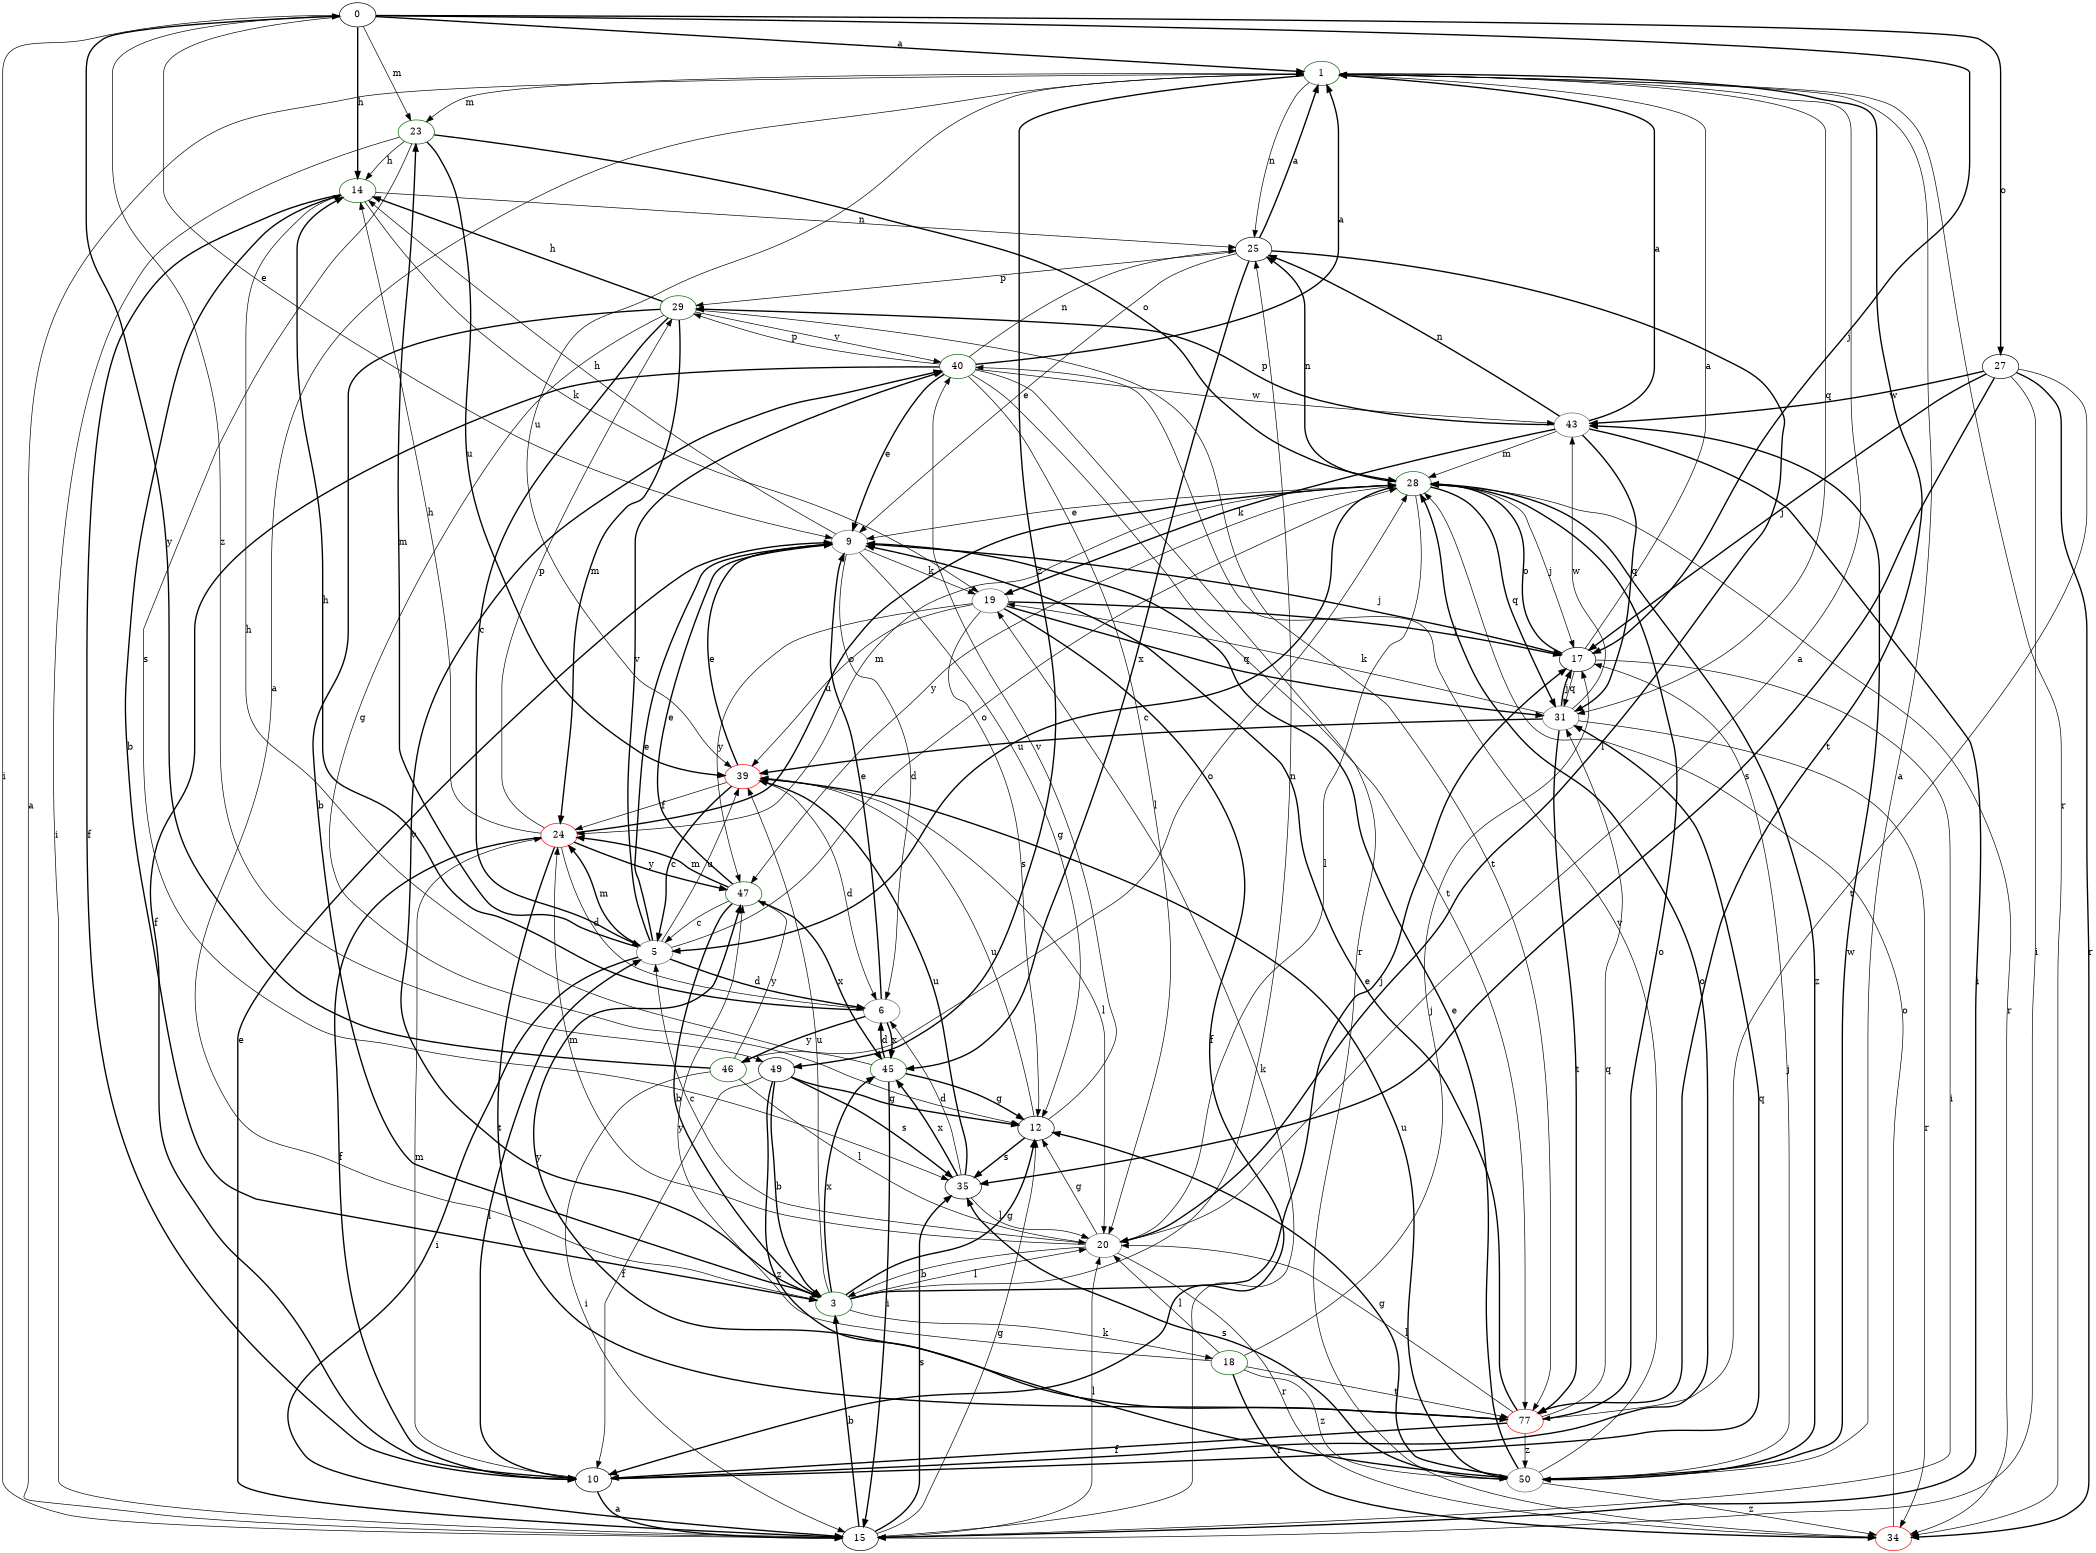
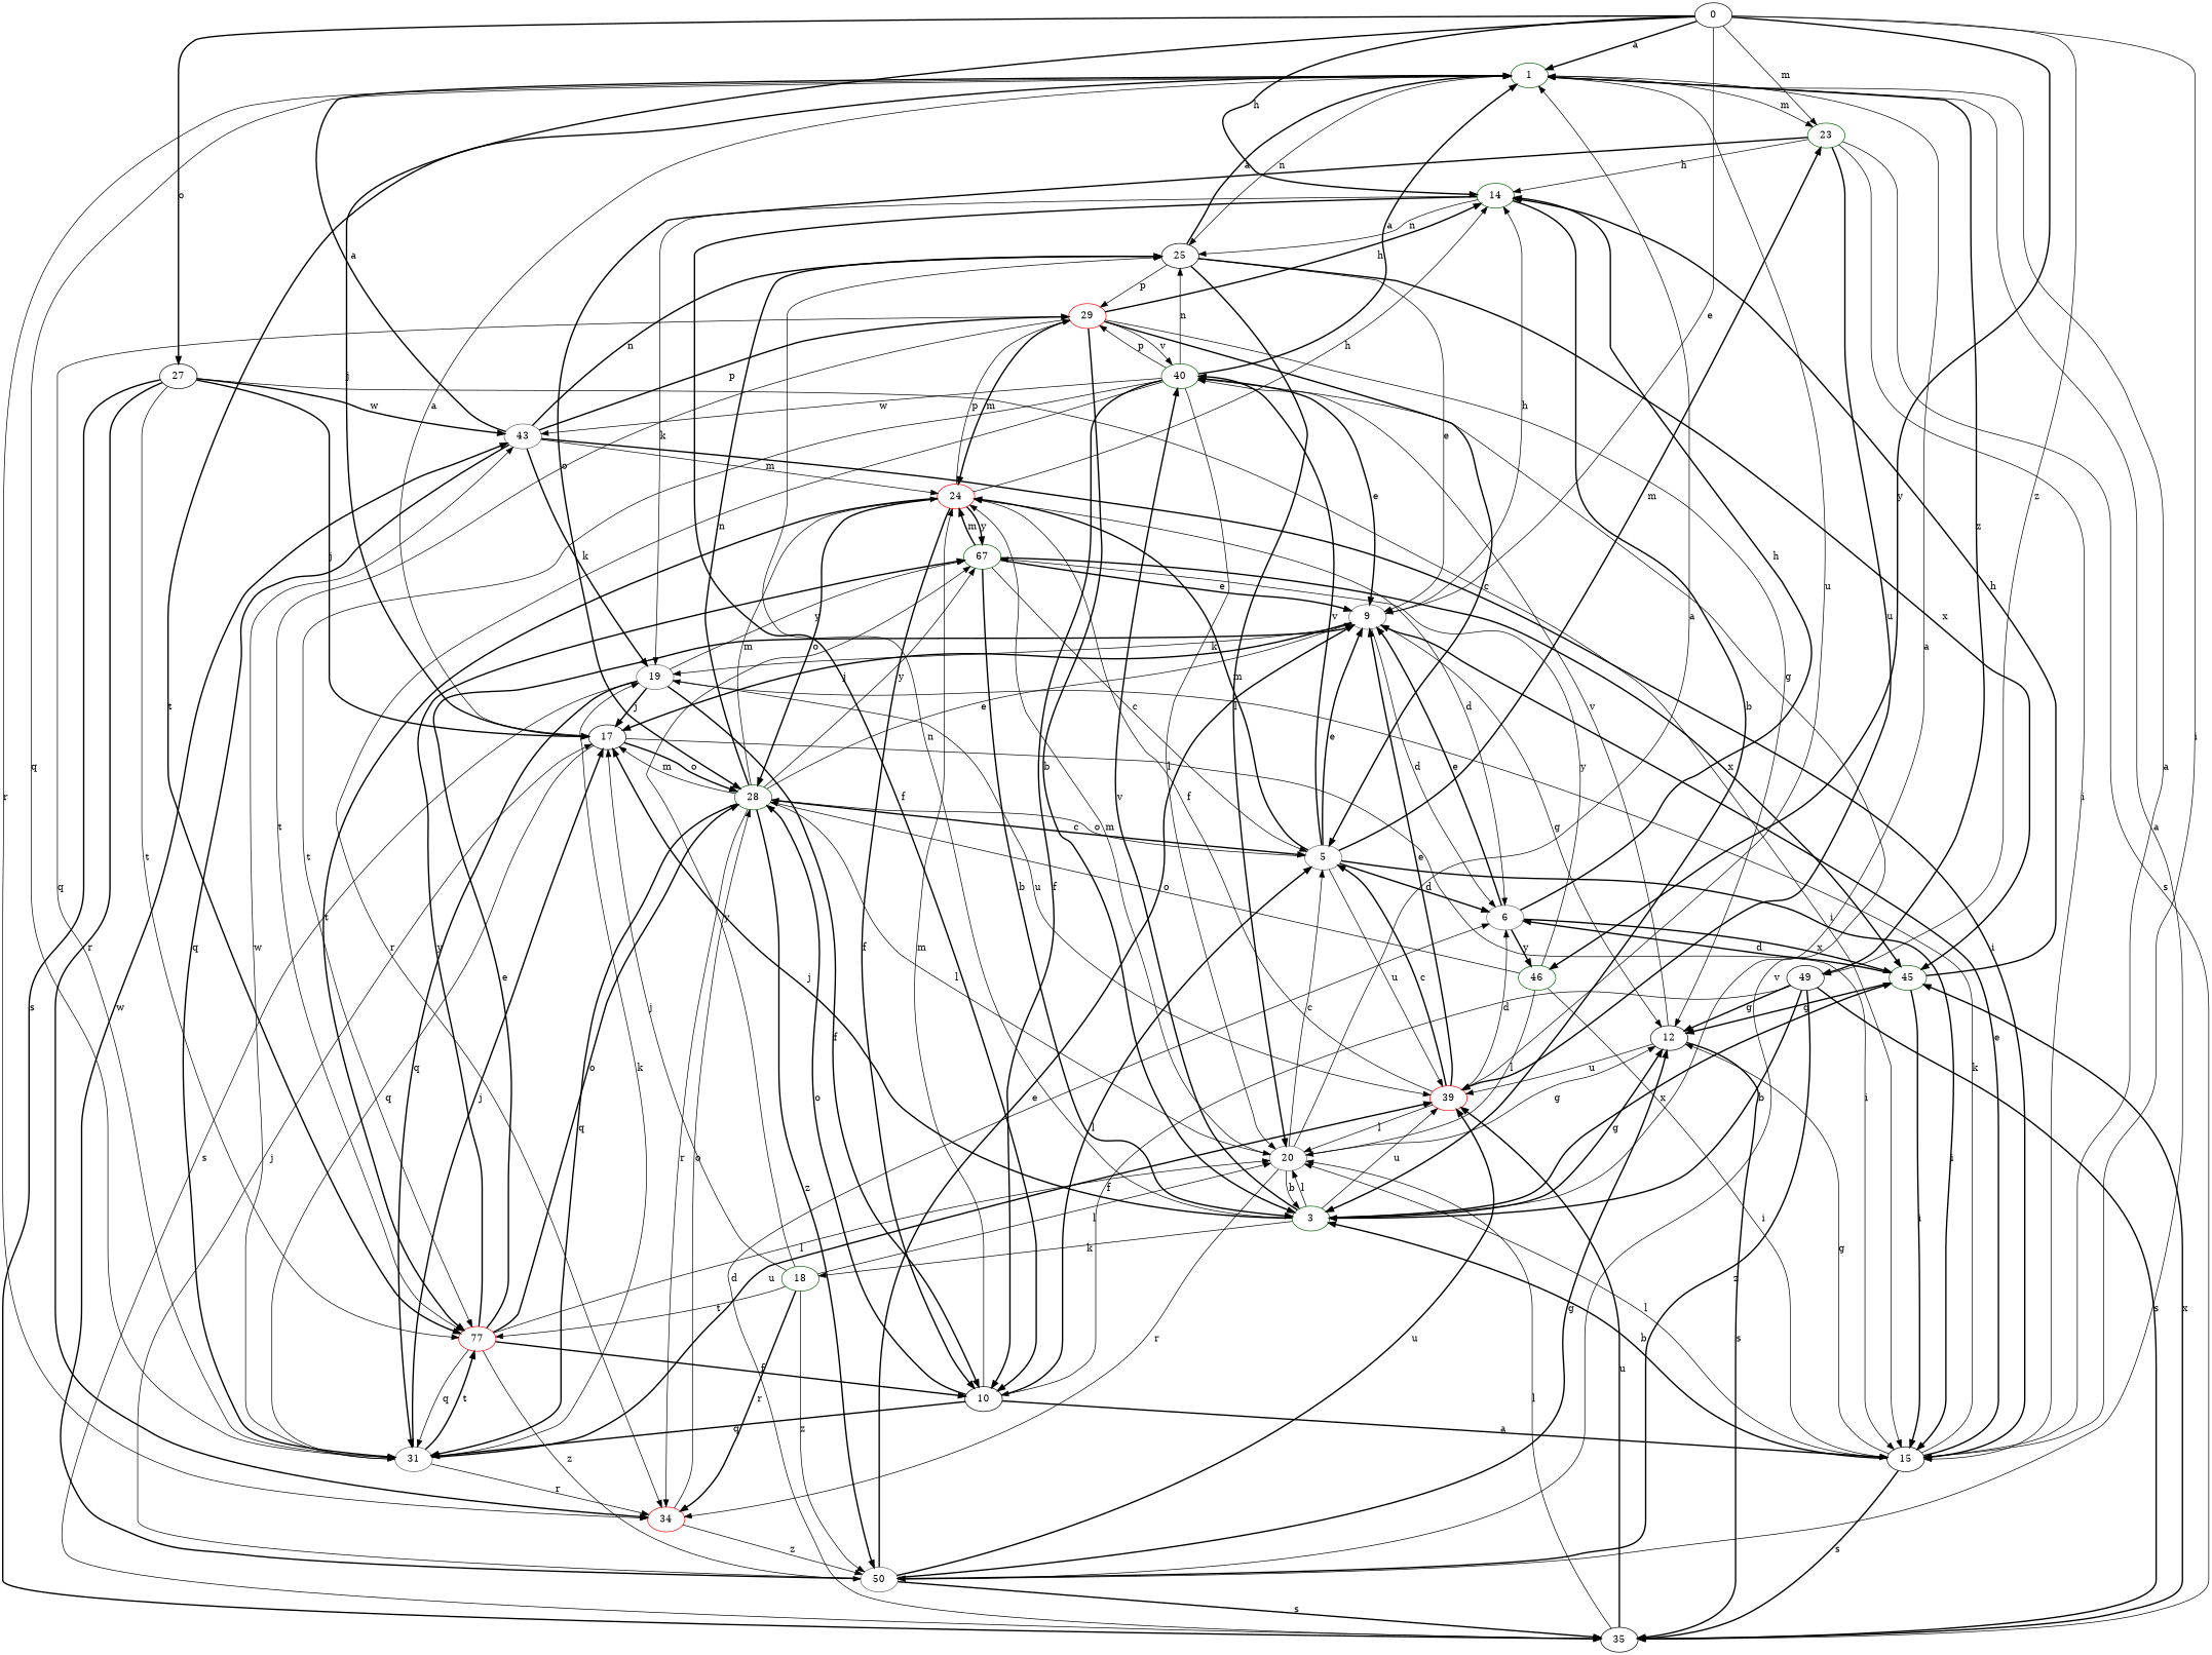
  strict digraph {
    node [color=darkgreen]
    edge [style=bold]
    0 [color=black]
    1
    9 [color=gray40]
    14
    15 [color=black]
    17 [color=black]
    23
    27 [color=black]
    46
    49 [color=black]
    25 [color=black]
    31 [color=gray40]
    34 [color=red]
    n14 [color=red label=77]
    39 [color=red]
    12 [color=black]
    6 [color=gray40]
    19 [color=gray40]
    3
    10 [color=black]
    20 [color=gray40]
    35 [color=black]
    28
    43 [color=gray40]
-   47
+   47 [label=67]
    50 [color=gray40]
    45
-   29
+   29 [color=red]
    5 [color=gray40]
    24 [color=red]
    18
    40
    0 -> 1 [label=a]
    0 -> 9 [label=e style=solid]
    0 -> 14 [label=h]
    0 -> 15 [label=i style=solid]
    0 -> 17 [label=j]
    0 -> 23 [label=m style=solid]
    0 -> 27 [label=o]
-   46 -> 0 [label=y]
+   0 -> 46 [label=y]
    0 -> 49 [label=z style=solid]
    1 -> 23 [label=m style=solid]
    1 -> 49 [label=z]
    1 -> 25 [label=n style=solid]
    1 -> 31 [label=q style=solid]
    1 -> 34 [label=r style=solid]
    1 -> n14 [label=t]
    1 -> 39 [label=u style=solid]
    9 -> 14 [label=h style=solid]
    9 -> 17 [label=j]
    9 -> 12 [label=g style=solid]
    9 -> 6 [label=d style=solid]
    9 -> 19 [label=k style=solid]
    14 -> 25 [label=n style=solid]
    14 -> 19 [label=k style=solid]
    14 -> 3 [label=b]
    14 -> 10 [label=f]
    15 -> 1 [label=a style=solid]
    15 -> 9 [label=e]
    15 -> 12 [label=g style=solid]
    15 -> 19 [label=k style=solid]
    15 -> 3 [label=b]
    15 -> 20 [label=l style=solid]
    15 -> 35 [label=s]
    17 -> 1 [label=a style=solid]
    17 -> 15 [label=i style=solid]
    17 -> 31 [label=q style=solid]
    17 -> 28 [label=o]
    23 -> 14 [label=h style=solid]
    23 -> 15 [label=i style=solid]
    23 -> 39 [label=u]
    23 -> 35 [label=s style=solid]
    23 -> 28 [label=o]
    27 -> 15 [label=i style=solid]
    27 -> 17 [label=j]
    27 -> 34 [label=r]
    27 -> n14 [label=t style=solid]
    27 -> 35 [label=s]
    27 -> 43 [label=w]
    46 -> 15 [label=i style=solid]
    46 -> 20 [label=l style=solid]
    46 -> 28 [label=o style=solid]
    46 -> 47 [label=y style=solid]
    49 -> 12 [label=g]
    49 -> 3 [label=b]
    49 -> 10 [label=f style=solid]
    49 -> 35 [label=s]
    49 -> 50 [label=z]
    25 -> 1 [label=a]
    25 -> 9 [label=e style=solid]
    25 -> 20 [label=l]
    25 -> 45 [label=x]
    25 -> 29 [label=p style=solid]
    31 -> 17 [label=j]
    31 -> 34 [label=r style=solid]
    31 -> n14 [label=t]
    31 -> 39 [label=u]
    31 -> 19 [label=k style=solid]
    31 -> 43 [label=w style=solid]
    34 -> 28 [label=o style=solid]
-   50 -> 34 [label=z style=solid]
+   34 -> 50 [label=z style=solid]
    n14 -> 9 [label=e]
    n14 -> 31 [label=q style=solid]
    n14 -> 10 [label=f]
    n14 -> 20 [label=l style=solid]
    n14 -> 28 [label=o]
    n14 -> 47 [label=y]
    n14 -> 50 [label=z style=solid]
    39 -> 9 [label=e]
    39 -> 6 [label=d style=solid]
    39 -> 20 [label=l style=solid]
    39 -> 5 [label=c]
    39 -> 24 [label=f style=solid]
    12 -> 39 [label=u style=solid]
    12 -> 35 [label=s]
    12 -> 40 [label=v style=solid]
    6 -> 9 [label=e]
    6 -> 14 [label=h]
    6 -> 46 [label=y]
    6 -> 45 [label=x]
    19 -> 17 [label=j]
    19 -> 31 [label=q]
    19 -> 39 [label=u style=solid]
    19 -> 10 [label=f]
-   19 -> 12 [label=s style=solid]
+   19 -> 35 [label=s style=solid]
    19 -> 47 [label=y style=solid]
    3 -> 1 [label=a style=solid]
    3 -> 17 [label=j]
    3 -> 25 [label=n style=solid]
    3 -> 39 [label=u style=solid]
    3 -> 12 [label=g]
    3 -> 20 [label=l style=solid]
    3 -> 45 [label=x]
    3 -> 18 [label=k style=solid]
    3 -> 40 [label=v]
    10 -> 15 [label=a]
    10 -> 31 [label=q]
    10 -> 28 [label=o]
    10 -> 5 [label=l]
    10 -> 24 [label=m style=solid]
    20 -> 1 [label=a style=solid]
    20 -> 34 [label=r style=solid]
    20 -> 12 [label=g style=solid]
    20 -> 3 [label=b style=solid]
    20 -> 5 [label=c style=solid]
    20 -> 24 [label=m style=solid]
    35 -> 39 [label=u]
    35 -> 6 [label=d style=solid]
    35 -> 20 [label=l style=solid]
    35 -> 45 [label=x]
    28 -> 9 [label=e style=solid]
-   28 -> 17 [label=j style=solid]
+   28 -> 17 [label=m style=solid]
    28 -> 25 [label=n]
    28 -> 31 [label=q]
    28 -> 34 [label=r style=solid]
    28 -> 20 [label=l style=solid]
    28 -> 47 [label=y style=solid]
    28 -> 50 [label=z]
    28 -> 5 [label=c]
    28 -> 24 [label=m style=solid]
    43 -> 1 [label=a]
    43 -> 15 [label=i]
    43 -> 25 [label=n]
    43 -> 31 [label=q]
    43 -> 19 [label=k]
    43 -> 29 [label=p]
-   43 -> 28 [label=m style=solid]
+   43 -> 24 [label=m style=solid]
    47 -> 9 [label=e]
    47 -> 3 [label=b]
    47 -> 45 [label=x]
    47 -> 5 [label=c style=solid]
    47 -> 24 [label=m]
    50 -> 1 [label=a style=solid]
    50 -> 9 [label=e]
    50 -> 17 [label=j style=solid]
    50 -> 39 [label=u]
    50 -> 12 [label=g]
    50 -> 35 [label=s]
    50 -> 43 [label=w]
    50 -> 40 [label=v style=solid]
-   45 -> 14 [label=h style=solid]
+   45 -> 14 [label=h]
    45 -> 15 [label=i]
    45 -> 12 [label=g]
    45 -> 6 [label=d]
    29 -> 14 [label=h]
+   29 -> 31 [label=q style=solid]
    29 -> n14 [label=t style=solid]
    29 -> 12 [label=g style=solid]
    29 -> 3 [label=b]
    29 -> 5 [label=c]
    29 -> 24 [label=m]
    29 -> 40 [label=v style=solid]
    5 -> 9 [label=e]
    5 -> 15 [label=i]
    5 -> 23 [label=m]
    5 -> 39 [label=u style=solid]
    5 -> 6 [label=d]
    5 -> 28 [label=o style=solid]
    5 -> 24 [label=m]
    5 -> 40 [label=v]
    24 -> 14 [label=h style=solid]
    24 -> n14 [label=t]
    24 -> 6 [label=d style=solid]
    24 -> 10 [label=f]
    24 -> 28 [label=o]
    24 -> 47 [label=y]
    24 -> 29 [label=p style=solid]
    18 -> 17 [label=j style=solid]
    18 -> 34 [label=r]
    18 -> n14 [label=t style=solid]
    18 -> 20 [label=l style=solid]
    18 -> 47 [label=y style=solid]
    18 -> 50 [label=z style=solid]
    40 -> 1 [label=a]
    40 -> 9 [label=e]
    40 -> 25 [label=n style=solid]
    40 -> 34 [label=r style=solid]
    40 -> n14 [label=t style=solid]
    40 -> 10 [label=f]
    40 -> 20 [label=l style=solid]
    40 -> 43 [label=w style=solid]
    40 -> 29 [label=p style=solid]
  }
